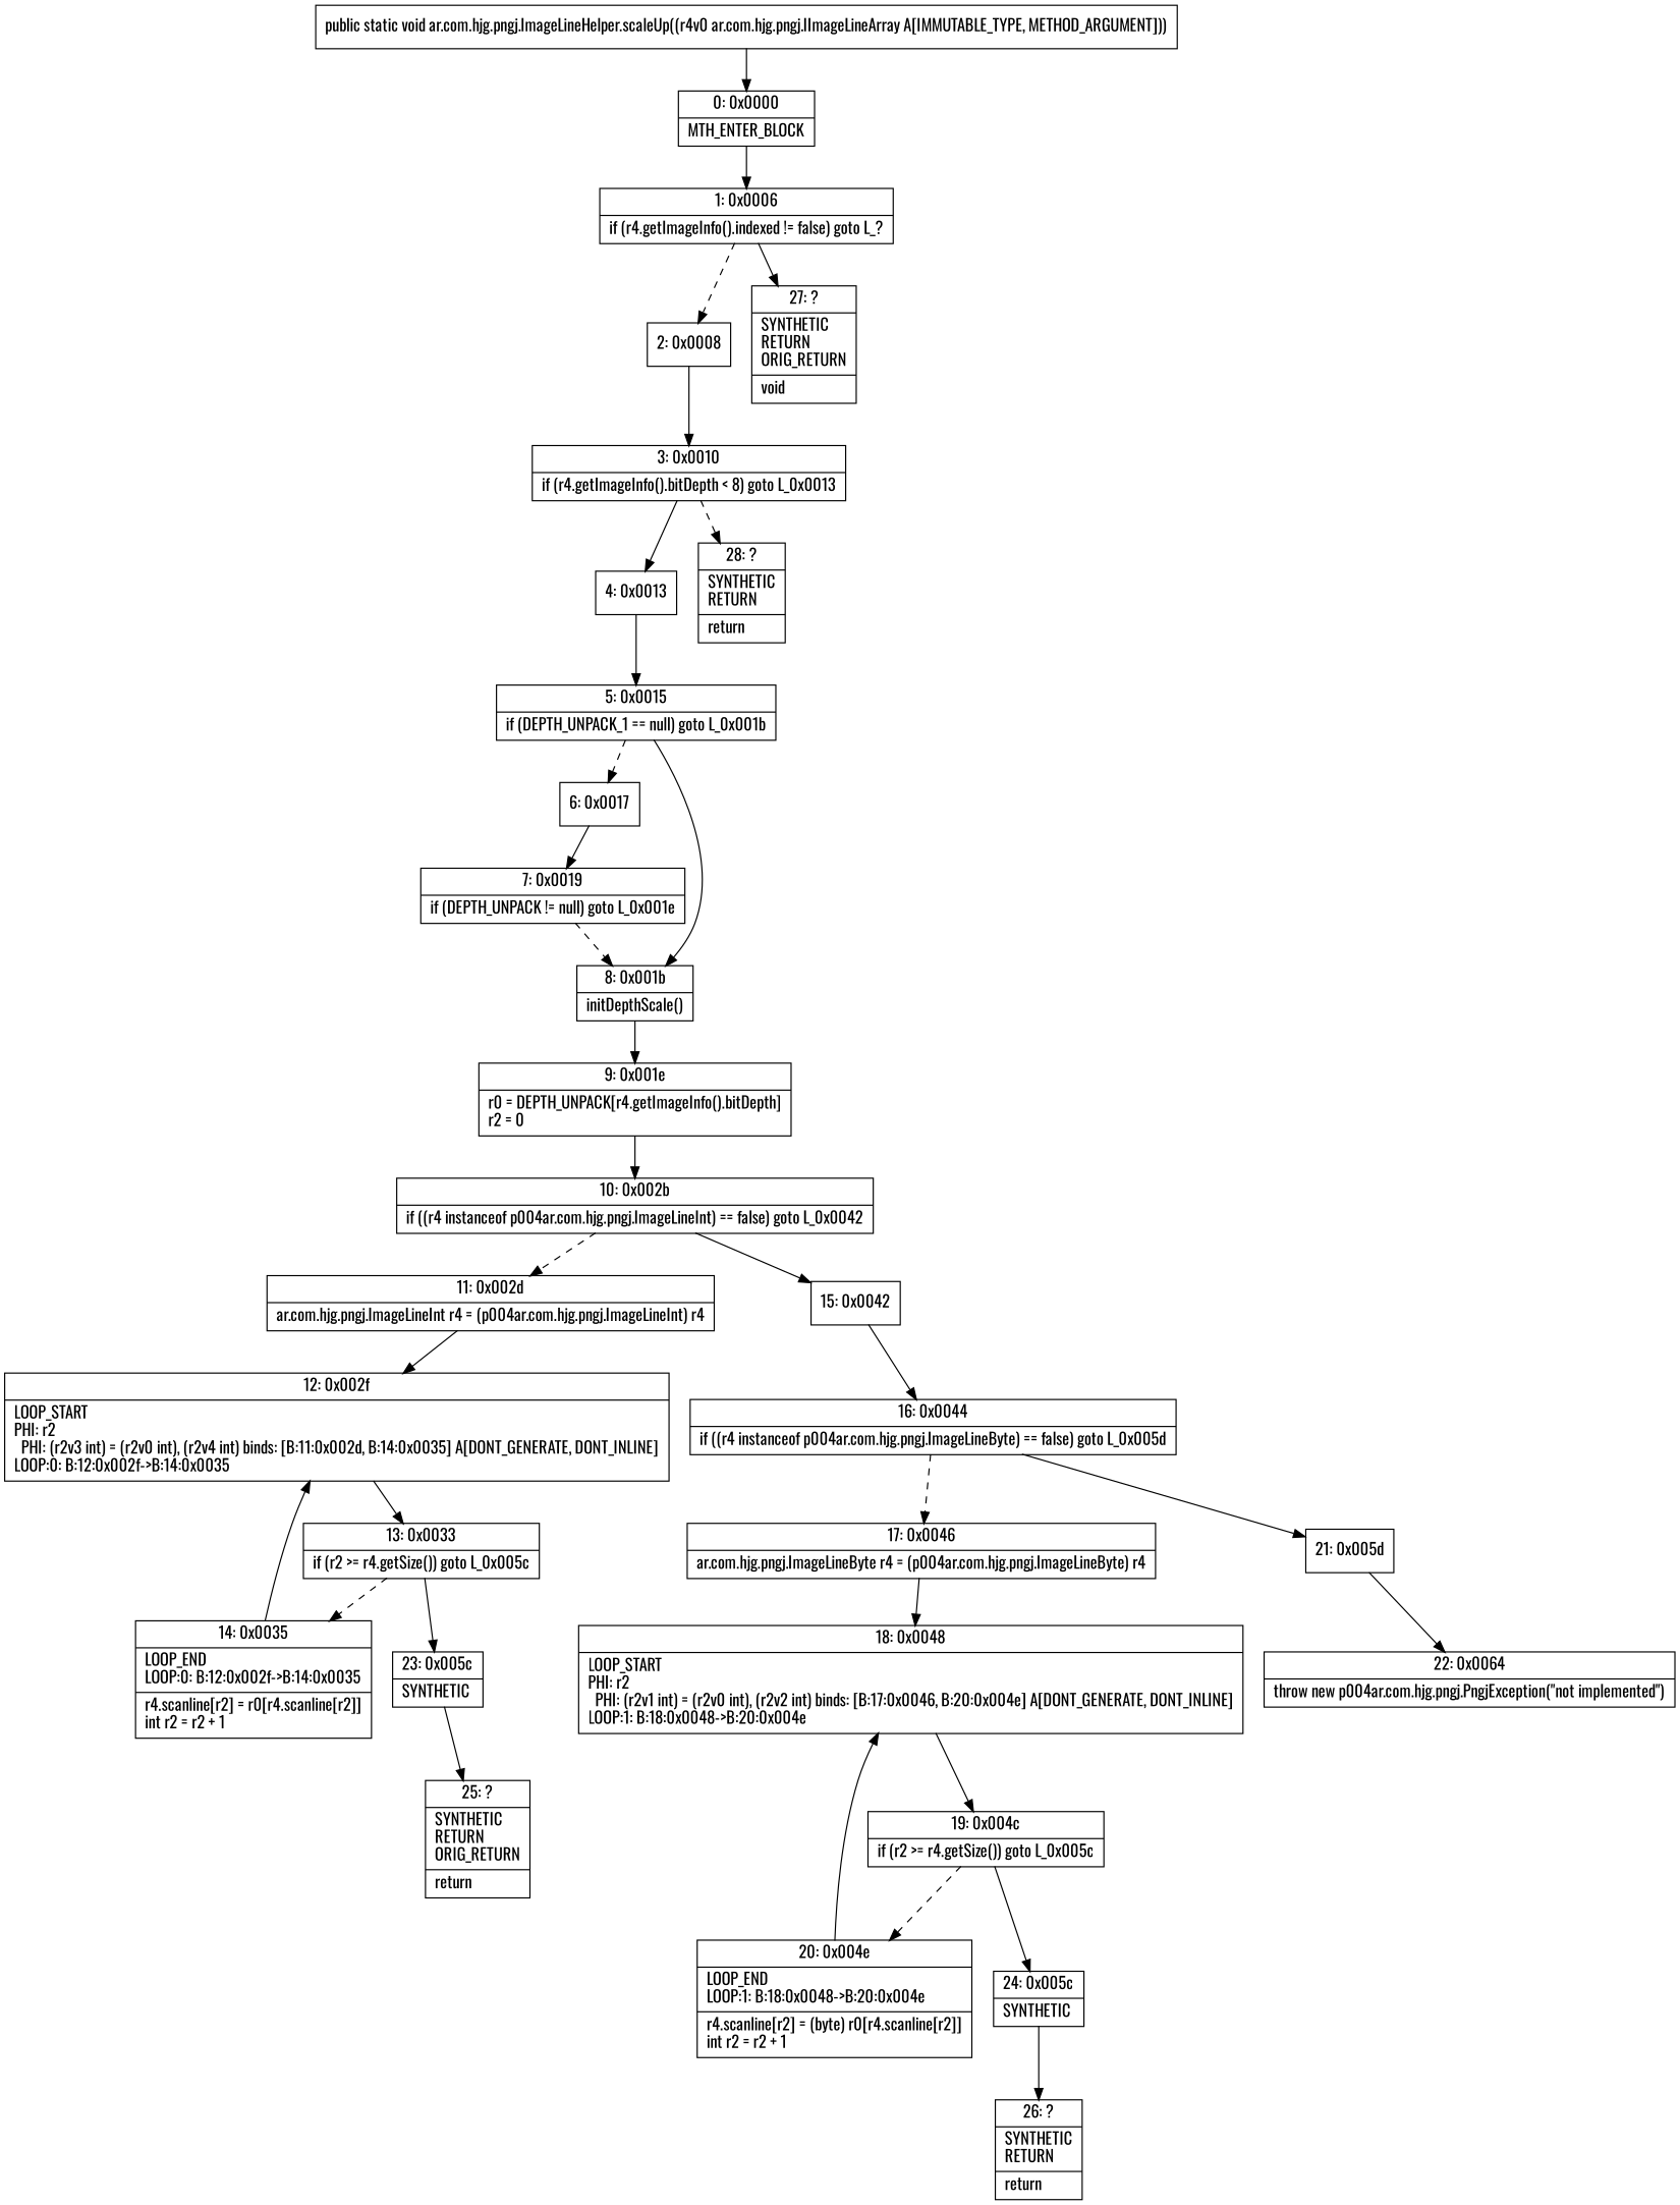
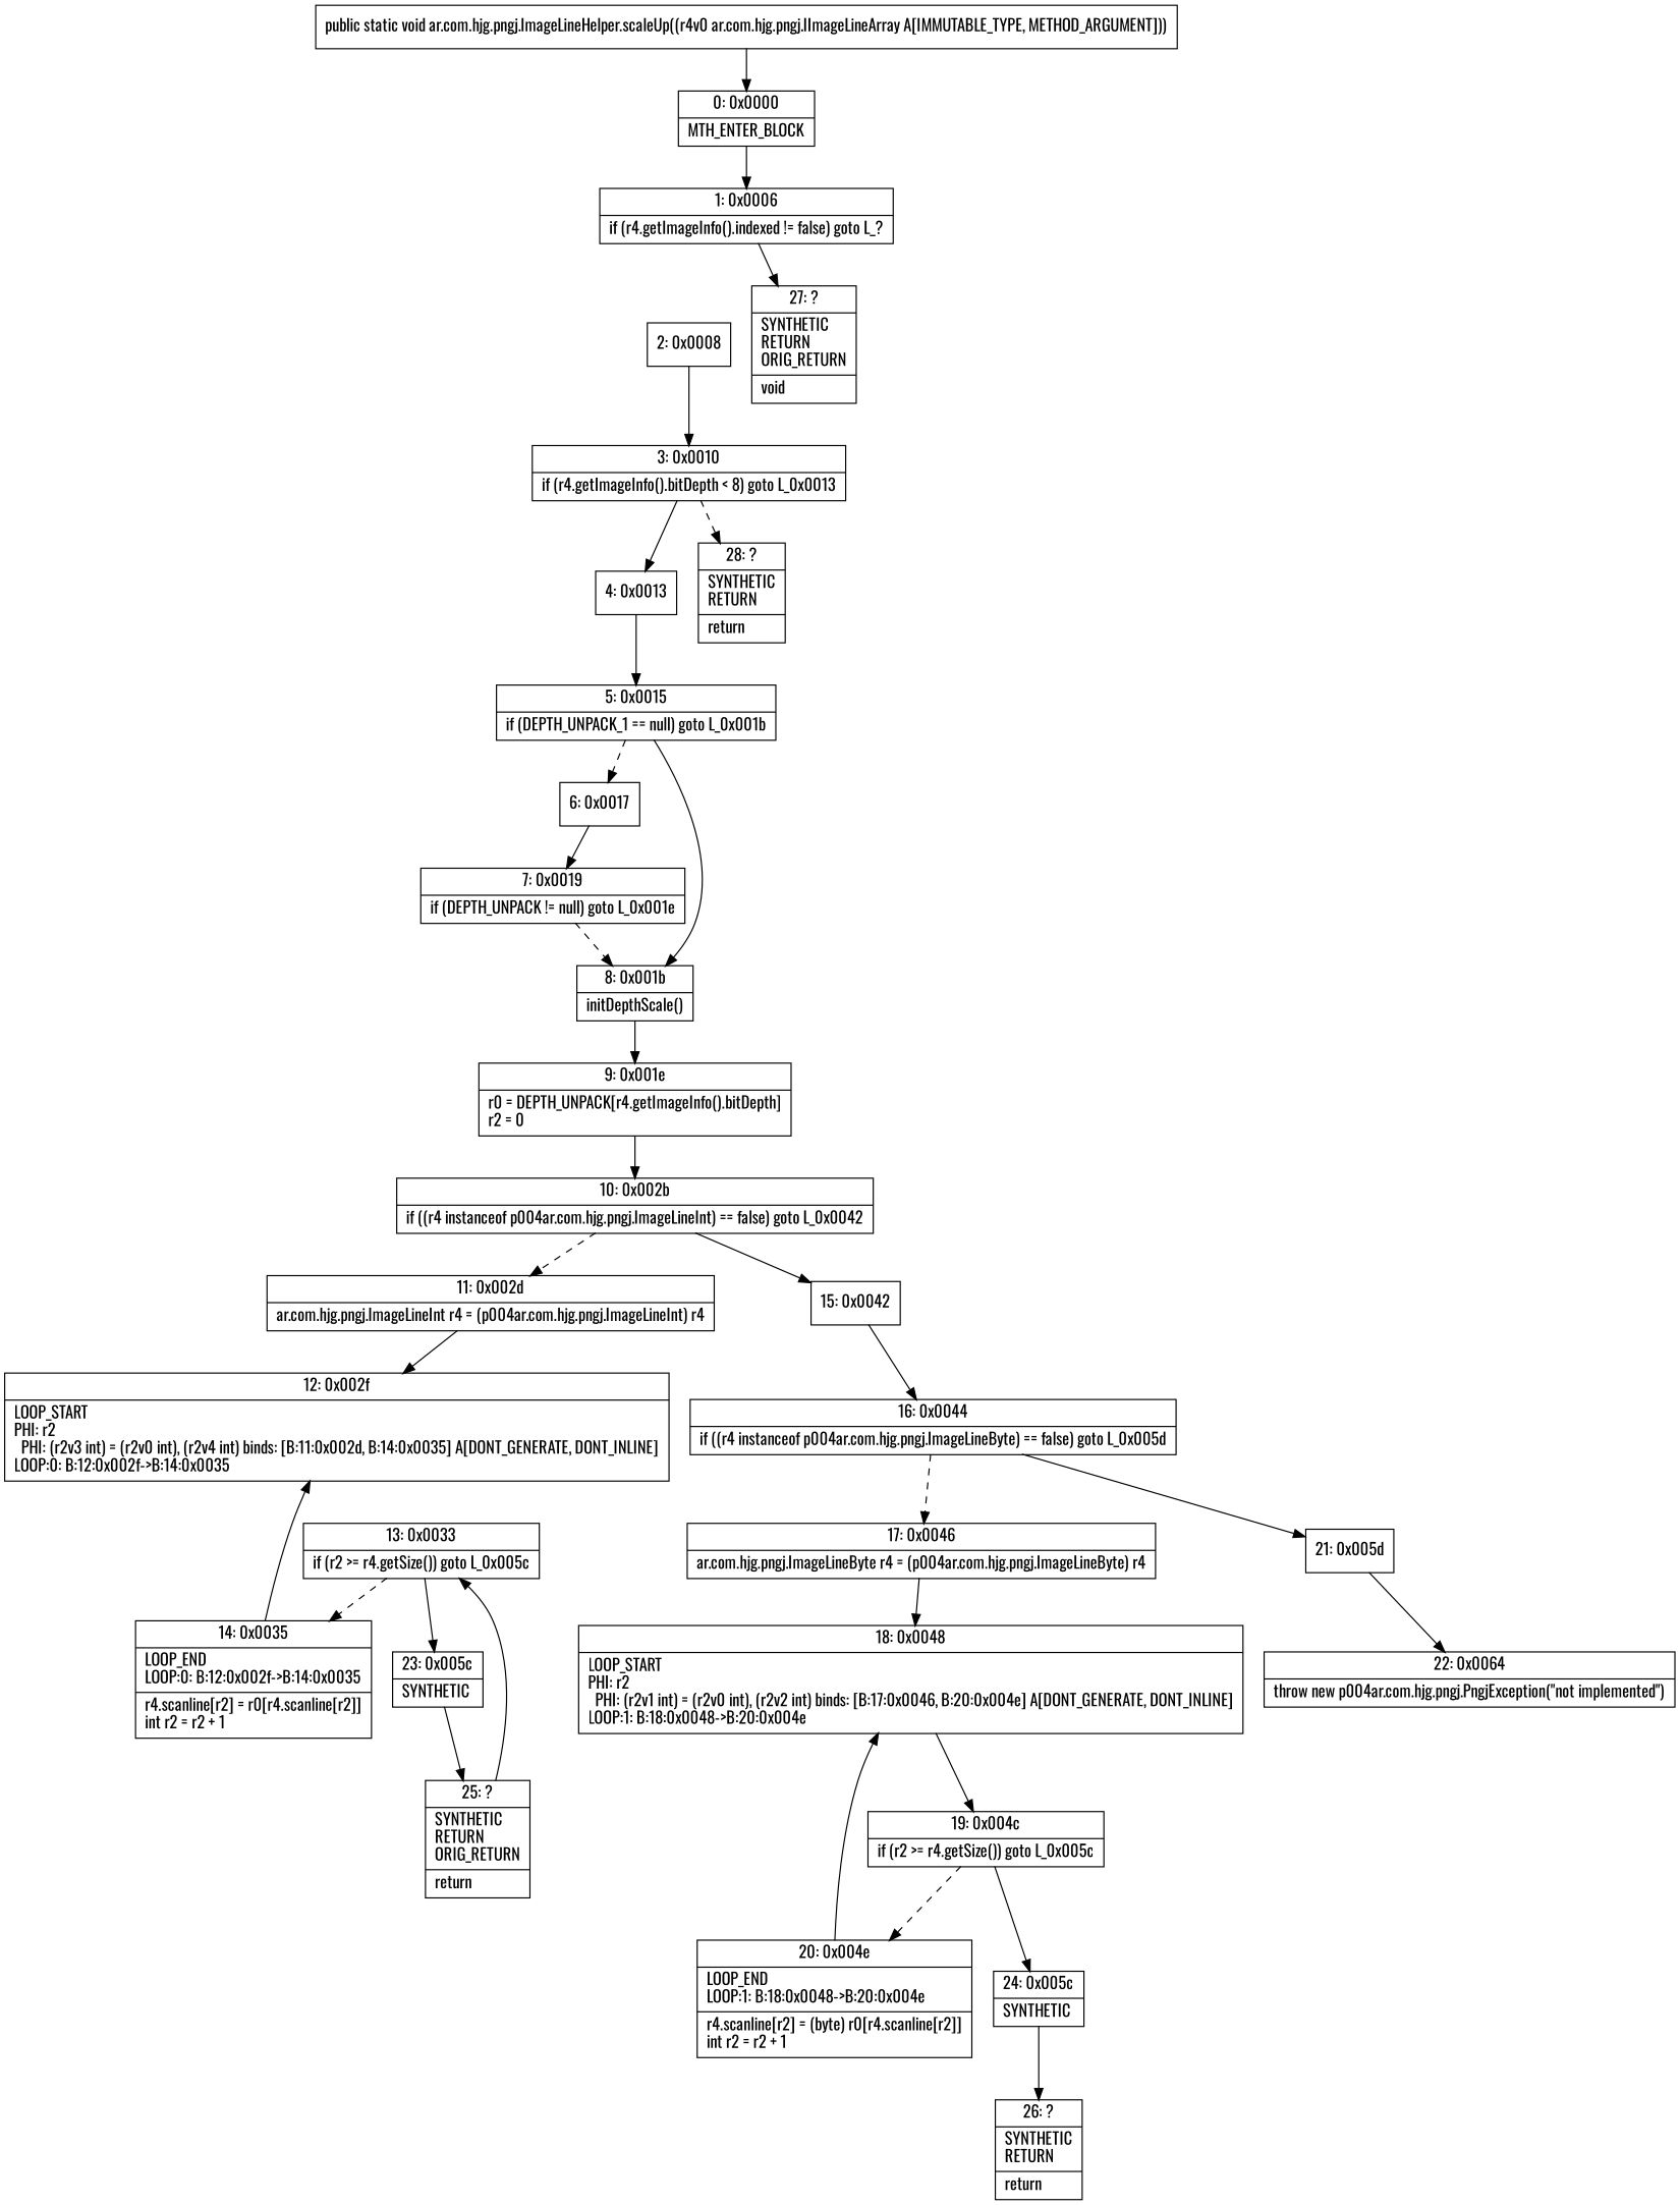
  digraph {
    fontname=Oswald
    node [fontname=Oswald shape=record]
    edge [fontname=Oswald]
    n1 [label="{0\:\ 0x0000|MTH_ENTER_BLOCK\l}"]
    n2 [label="{1\:\ 0x0006|if (r4.getImageInfo().indexed != false) goto L_?\l}"]
    n3 [label="{2\:\ 0x0008}"]
    n4 [label="{27\:\ ?|SYNTHETIC\lRETURN\lORIG_RETURN\l|void\l}"]
    n5 [label="{3\:\ 0x0010|if (r4.getImageInfo().bitDepth \< 8) goto L_0x0013\l}"]
    n6 [label="{4\:\ 0x0013}"]
    n7 [label="{28\:\ ?|SYNTHETIC\lRETURN\l|return\l}"]
    n8 [label="{5\:\ 0x0015|if (DEPTH_UNPACK_1 == null) goto L_0x001b\l}"]
    n9 [label="{6\:\ 0x0017}"]
    n10 [label="{8\:\ 0x001b|initDepthScale()\l}"]
    n11 [label="{7\:\ 0x0019|if (DEPTH_UNPACK != null) goto L_0x001e\l}"]
    n12 [label="{9\:\ 0x001e|r0 = DEPTH_UNPACK[r4.getImageInfo().bitDepth]\lr2 = 0\l}"]
    n13 [label="{10\:\ 0x002b|if ((r4 instanceof p004ar.com.hjg.pngj.ImageLineInt) == false) goto L_0x0042\l}"]
    n14 [label="{11\:\ 0x002d|ar.com.hjg.pngj.ImageLineInt r4 = (p004ar.com.hjg.pngj.ImageLineInt) r4\l}"]
    n15 [label="{15\:\ 0x0042}"]
    n16 [label="{12\:\ 0x002f|LOOP_START\lPHI: r2 \l  PHI: (r2v3 int) = (r2v0 int), (r2v4 int) binds: [B:11:0x002d, B:14:0x0035] A[DONT_GENERATE, DONT_INLINE]\lLOOP:0: B:12:0x002f\-\>B:14:0x0035\l}"]
    n17 [label="{16\:\ 0x0044|if ((r4 instanceof p004ar.com.hjg.pngj.ImageLineByte) == false) goto L_0x005d\l}"]
    n18 [label="{13\:\ 0x0033|if (r2 \>= r4.getSize()) goto L_0x005c\l}"]
    n19 [label="{14\:\ 0x0035|LOOP_END\lLOOP:0: B:12:0x002f\-\>B:14:0x0035\l|r4.scanline[r2] = r0[r4.scanline[r2]]\lint r2 = r2 + 1\l}"]
    n20 [label="{23\:\ 0x005c|SYNTHETIC\l}"]
    n21 [label="{25\:\ ?|SYNTHETIC\lRETURN\lORIG_RETURN\l|return\l}"]
    n22 [label="{17\:\ 0x0046|ar.com.hjg.pngj.ImageLineByte r4 = (p004ar.com.hjg.pngj.ImageLineByte) r4\l}"]
    n23 [label="{21\:\ 0x005d}"]
    n24 [label="{18\:\ 0x0048|LOOP_START\lPHI: r2 \l  PHI: (r2v1 int) = (r2v0 int), (r2v2 int) binds: [B:17:0x0046, B:20:0x004e] A[DONT_GENERATE, DONT_INLINE]\lLOOP:1: B:18:0x0048\-\>B:20:0x004e\l}"]
    n25 [label="{22\:\ 0x0064|throw new p004ar.com.hjg.pngj.PngjException(\"not implemented\")\l}"]
    n26 [label="{19\:\ 0x004c|if (r2 \>= r4.getSize()) goto L_0x005c\l}"]
    n27 [label="{20\:\ 0x004e|LOOP_END\lLOOP:1: B:18:0x0048\-\>B:20:0x004e\l|r4.scanline[r2] = (byte) r0[r4.scanline[r2]]\lint r2 = r2 + 1\l}"]
    n28 [label="{24\:\ 0x005c|SYNTHETIC\l}"]
    n29 [label="{26\:\ ?|SYNTHETIC\lRETURN\l|return\l}"]
    n30 [label="{public static void ar.com.hjg.pngj.ImageLineHelper.scaleUp((r4v0 ar.com.hjg.pngj.IImageLineArray A[IMMUTABLE_TYPE, METHOD_ARGUMENT])) }"]
    n1 -> n2
-   n2 -> n3 [style=dashed]
    n2 -> n4
    n3 -> n5
    n5 -> n6
    n5 -> n7 [style=dashed]
    n6 -> n8
    n8 -> n9 [style=dashed]
    n8 -> n10
    n9 -> n11
    n10 -> n12
    n11 -> n10 [style=dashed]
    n12 -> n13
    n13 -> n14 [style=dashed]
    n13 -> n15
    n14 -> n16
    n15 -> n17
-   n16 -> n18
+   n21 -> n18
    n17 -> n22 [style=dashed]
    n17 -> n23
    n18 -> n19 [style=dashed]
    n18 -> n20
    n19 -> n16
    n20 -> n21
    n22 -> n24
    n23 -> n25
    n24 -> n26
    n26 -> n27 [style=dashed]
    n26 -> n28
    n27 -> n24
    n28 -> n29
    n30 -> n1
  }
